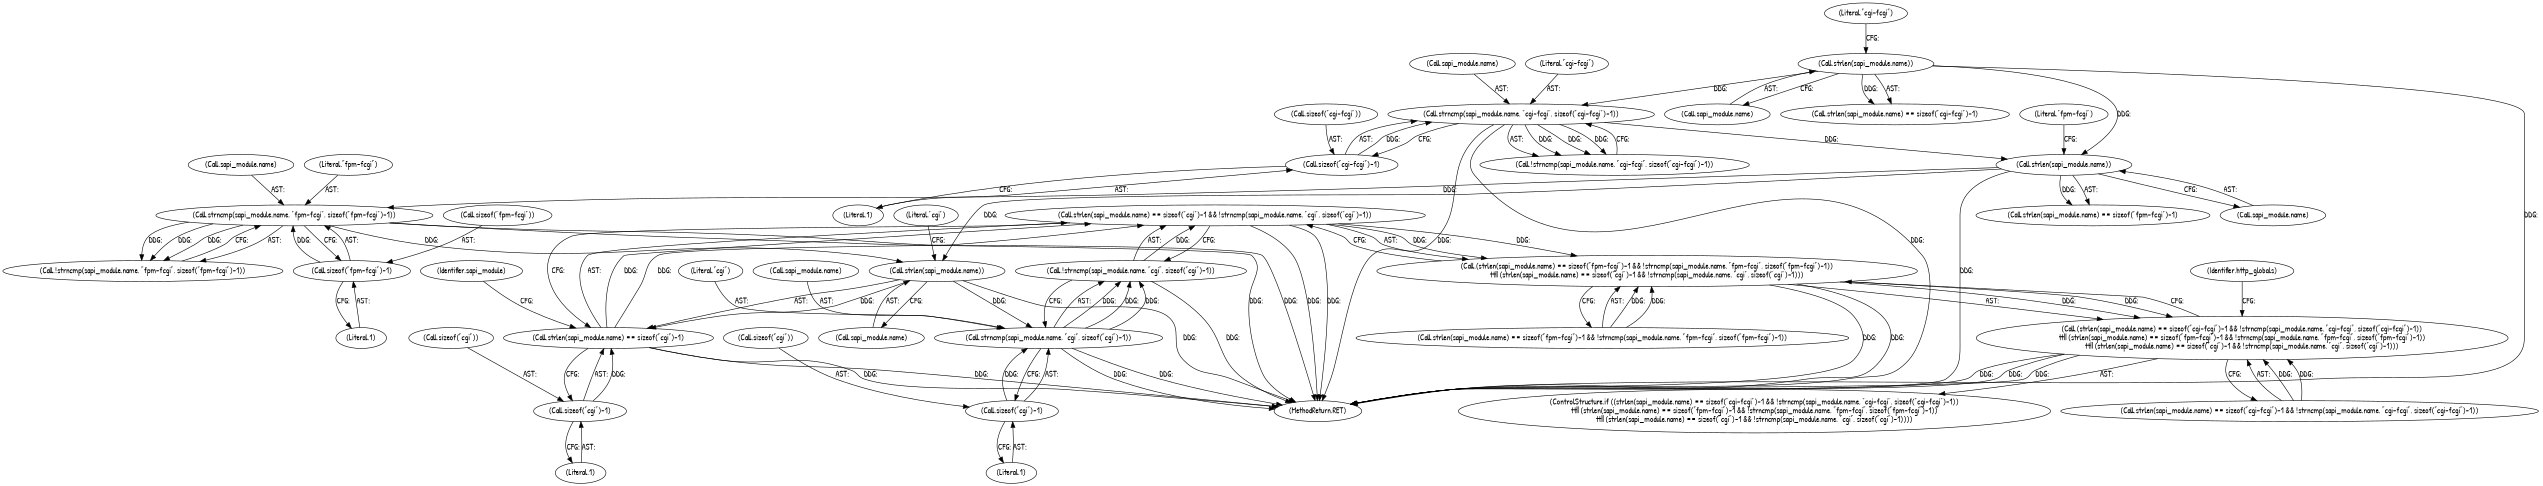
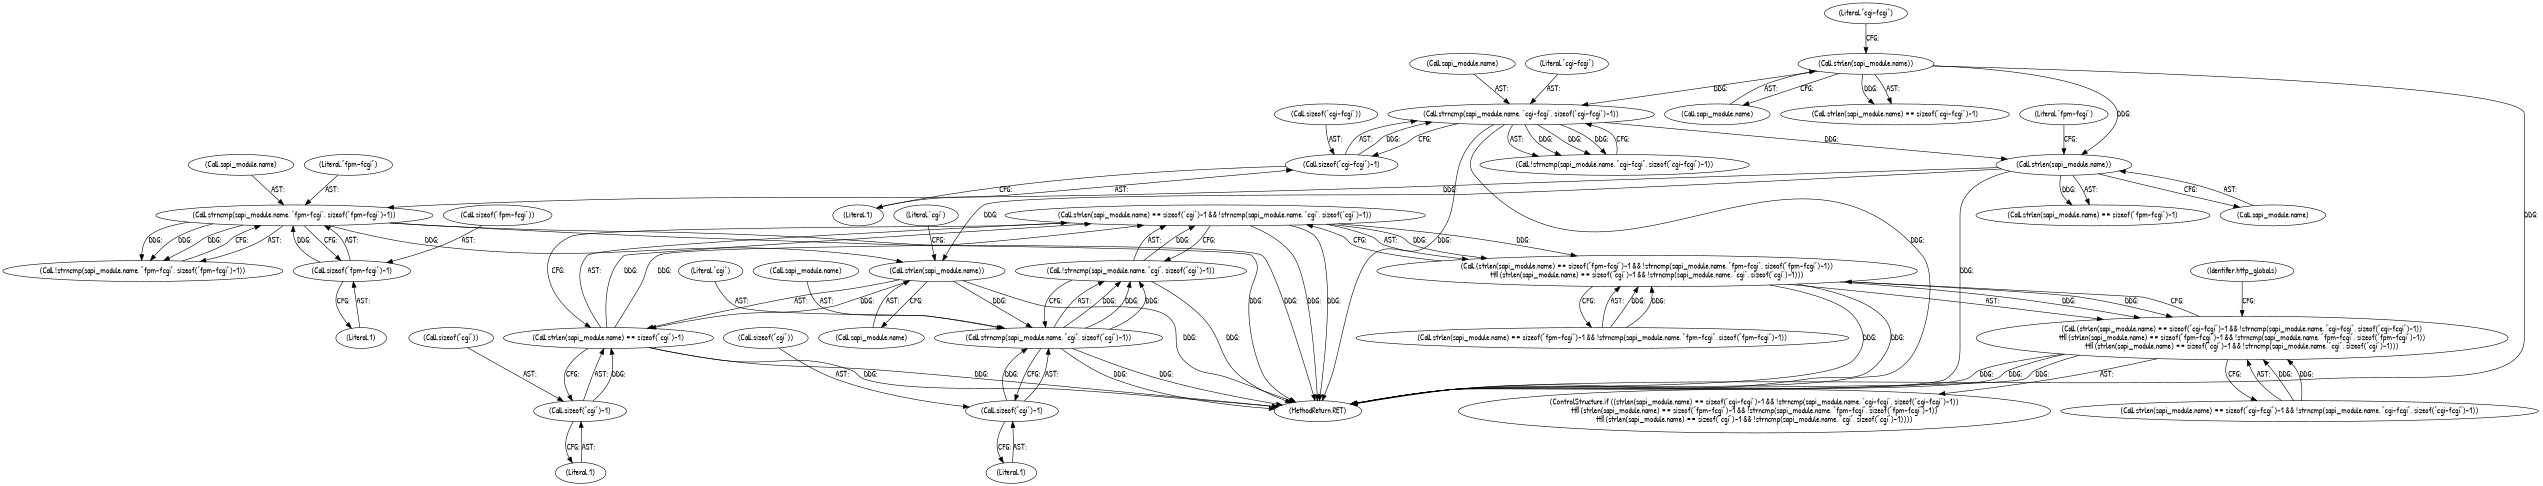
  digraph {
    fontname="Patrick Hand"
    node [fontname="Patrick Hand"]
    edge [fontname="Patrick Hand"]
    n1 [label="(Call,strlen(sapi_module.name) == sizeof(\"cgi\")-1 && !strncmp(sapi_module.name, \"cgi\", sizeof(\"cgi\")-1))"]
    n2 [label="(Call,strlen(sapi_module.name) == sizeof(\"cgi\")-1)"]
    n3 [label="(Call,!strncmp(sapi_module.name, \"cgi\", sizeof(\"cgi\")-1))"]
    n4 [label="(Call,(strlen(sapi_module.name) == sizeof(\"fpm-fcgi\")-1 && !strncmp(sapi_module.name, \"fpm-fcgi\", sizeof(\"fpm-fcgi\")-1))\n\t\t|| (strlen(sapi_module.name) == sizeof(\"cgi\")-1 && !strncmp(sapi_module.name, \"cgi\", sizeof(\"cgi\")-1)))"]
    n5 [label="(MethodReturn,RET)"]
    n6 [label="(Call,sizeof(\"cgi\")-1)"]
    n7 [label="(Call,strncmp(sapi_module.name, \"cgi\", sizeof(\"cgi\")-1))"]
    n8 [label="(Call,(strlen(sapi_module.name) == sizeof(\"cgi-fcgi\")-1 && !strncmp(sapi_module.name, \"cgi-fcgi\", sizeof(\"cgi-fcgi\")-1))\n\t\t|| (strlen(sapi_module.name) == sizeof(\"fpm-fcgi\")-1 && !strncmp(sapi_module.name, \"fpm-fcgi\", sizeof(\"fpm-fcgi\")-1))\n\t\t|| (strlen(sapi_module.name) == sizeof(\"cgi\")-1 && !strncmp(sapi_module.name, \"cgi\", sizeof(\"cgi\")-1)))"]
    n9 [label="(Call,strlen(sapi_module.name) == sizeof(\"fpm-fcgi\")-1 && !strncmp(sapi_module.name, \"fpm-fcgi\", sizeof(\"fpm-fcgi\")-1))"]
    n10 [label="(Literal,1)"]
    n11 [label="(Call,strlen(sapi_module.name))"]
    n12 [label="(Call,sapi_module.name)"]
    n13 [label="(Call,sizeof(\"cgi\")-1)"]
    n14 [label="(Call,strlen(sapi_module.name))"]
    n15 [label="(Call,strncmp(sapi_module.name, \"fpm-fcgi\", sizeof(\"fpm-fcgi\")-1))"]
    n16 [label="(Call,sapi_module.name)"]
    n17 [label="(Call,strlen(sapi_module.name) == sizeof(\"fpm-fcgi\")-1)"]
    n18 [label="(Call,sizeof(\"fpm-fcgi\")-1)"]
    n19 [label="(Call,!strncmp(sapi_module.name, \"fpm-fcgi\", sizeof(\"fpm-fcgi\")-1))"]
    n20 [label="(Call,strncmp(sapi_module.name, \"cgi-fcgi\", sizeof(\"cgi-fcgi\")-1))"]
    n21 [label="(Call,sizeof(\"cgi-fcgi\")-1)"]
    n22 [label="(Call,!strncmp(sapi_module.name, \"cgi-fcgi\", sizeof(\"cgi-fcgi\")-1))"]
    n23 [label="(Literal,1)"]
    n24 [label="(Call,strlen(sapi_module.name))"]
    n25 [label="(Call,sapi_module.name)"]
    n26 [label="(Call,strlen(sapi_module.name) == sizeof(\"cgi-fcgi\")-1)"]
    n27 [label="(Literal,1)"]
    n28 [label="(Literal,1)"]
    n29 [label="(ControlStructure,if ((strlen(sapi_module.name) == sizeof(\"cgi-fcgi\")-1 && !strncmp(sapi_module.name, \"cgi-fcgi\", sizeof(\"cgi-fcgi\")-1))\n\t\t|| (strlen(sapi_module.name) == sizeof(\"fpm-fcgi\")-1 && !strncmp(sapi_module.name, \"fpm-fcgi\", sizeof(\"fpm-fcgi\")-1))\n\t\t|| (strlen(sapi_module.name) == sizeof(\"cgi\")-1 && !strncmp(sapi_module.name, \"cgi\", sizeof(\"cgi\")-1))))"]
    n30 [label="(Call,strlen(sapi_module.name) == sizeof(\"cgi-fcgi\")-1 && !strncmp(sapi_module.name, \"cgi-fcgi\", sizeof(\"cgi-fcgi\")-1))"]
    n31 [label="(Literal,\"fpm-fcgi\")"]
    n32 [label="(Call,sizeof(\"cgi\"))"]
    n33 [label="(Literal,\"cgi\")"]
    n34 [label="(Literal,\"cgi\")"]
    n35 [label="(Call,sizeof(\"cgi\"))"]
    n36 [label="(Identifier,http_globals)"]
    n37 [label="(Call,sapi_module.name)"]
    n38 [label="(Literal,\"cgi-fcgi\")"]
    n39 [label="(Call,sizeof(\"fpm-fcgi\"))"]
    n40 [label="(Literal,\"fpm-fcgi\")"]
-   n41 [label="(Identifier,sapi_module)"]
    n42 [label="(Call,sizeof(\"cgi-fcgi\"))"]
    n43 [label="(Literal,\"cgi-fcgi\")"]
    n44 [label="(Call,sapi_module.name)"]
    n45 [label="(Call,sapi_module.name)"]
    n1 -> n2 [label="CFG: "]
    n1 -> n3 [label="CFG: "]
    n1 -> n4 [label="AST: "]
    n1 -> n4 [label="DDG: "]
    n1 -> n4 [label="DDG: "]
    n1 -> n5 [label="DDG: "]
    n1 -> n5 [label="DDG: "]
    n2 -> n1 [label="AST: "]
    n2 -> n1 [label="DDG: "]
    n2 -> n1 [label="DDG: "]
    n2 -> n5 [label="DDG: "]
    n2 -> n5 [label="DDG: "]
    n2 -> n6 [label="CFG: "]
    n3 -> n1 [label="AST: "]
    n3 -> n1 [label="DDG: "]
    n3 -> n5 [label="DDG: "]
    n3 -> n7 [label="CFG: "]
    n4 -> n1 [label="CFG: "]
    n4 -> n5 [label="DDG: "]
    n4 -> n5 [label="DDG: "]
    n4 -> n8 [label="AST: "]
    n4 -> n8 [label="DDG: "]
    n4 -> n8 [label="DDG: "]
    n4 -> n9 [label="CFG: "]
    n6 -> n2 [label="AST: "]
    n6 -> n2 [label="DDG: "]
    n6 -> n10 [label="CFG: "]
    n7 -> n3 [label="AST: "]
    n7 -> n3 [label="DDG: "]
    n7 -> n3 [label="DDG: "]
    n7 -> n3 [label="DDG: "]
    n7 -> n5 [label="DDG: "]
    n7 -> n5 [label="DDG: "]
    n7 -> n13 [label="CFG: "]
    n8 -> n4 [label="CFG: "]
    n8 -> n5 [label="DDG: "]
    n8 -> n5 [label="DDG: "]
    n8 -> n5 [label="DDG: "]
    n8 -> n29 [label="AST: "]
    n8 -> n30 [label="CFG: "]
    n9 -> n4 [label="AST: "]
    n9 -> n4 [label="DDG: "]
    n9 -> n4 [label="DDG: "]
    n10 -> n6 [label="AST: "]
    n11 -> n2 [label="AST: "]
    n11 -> n2 [label="DDG: "]
    n11 -> n5 [label="DDG: "]
    n11 -> n7 [label="DDG: "]
    n11 -> n12 [label="CFG: "]
    n12 -> n11 [label="AST: "]
    n13 -> n7 [label="AST: "]
    n13 -> n7 [label="DDG: "]
    n13 -> n28 [label="CFG: "]
    n14 -> n5 [label="DDG: "]
    n14 -> n11 [label="DDG: "]
    n14 -> n15 [label="DDG: "]
    n14 -> n16 [label="CFG: "]
    n14 -> n17 [label="AST: "]
    n14 -> n17 [label="DDG: "]
    n15 -> n5 [label="DDG: "]
    n15 -> n5 [label="DDG: "]
    n15 -> n11 [label="DDG: "]
    n15 -> n18 [label="CFG: "]
    n15 -> n19 [label="AST: "]
    n15 -> n19 [label="DDG: "]
    n15 -> n19 [label="DDG: "]
    n15 -> n19 [label="DDG: "]
    n16 -> n14 [label="AST: "]
    n18 -> n15 [label="AST: "]
    n18 -> n15 [label="DDG: "]
    n18 -> n27 [label="CFG: "]
    n19 -> n15 [label="CFG: "]
    n20 -> n5 [label="DDG: "]
    n20 -> n5 [label="DDG: "]
    n20 -> n14 [label="DDG: "]
    n20 -> n21 [label="CFG: "]
    n20 -> n22 [label="AST: "]
    n20 -> n22 [label="DDG: "]
    n20 -> n22 [label="DDG: "]
    n20 -> n22 [label="DDG: "]
    n21 -> n20 [label="AST: "]
    n21 -> n20 [label="DDG: "]
    n21 -> n23 [label="CFG: "]
    n22 -> n20 [label="CFG: "]
    n23 -> n21 [label="AST: "]
    n24 -> n5 [label="DDG: "]
    n24 -> n14 [label="DDG: "]
    n24 -> n20 [label="DDG: "]
    n24 -> n25 [label="CFG: "]
    n24 -> n26 [label="AST: "]
    n24 -> n26 [label="DDG: "]
    n25 -> n24 [label="AST: "]
    n27 -> n18 [label="AST: "]
    n28 -> n13 [label="AST: "]
    n30 -> n8 [label="AST: "]
    n30 -> n8 [label="DDG: "]
    n30 -> n8 [label="DDG: "]
    n31 -> n14 [label="CFG: "]
    n32 -> n6 [label="AST: "]
    n33 -> n7 [label="AST: "]
    n34 -> n11 [label="CFG: "]
    n35 -> n13 [label="AST: "]
    n36 -> n8 [label="CFG: "]
    n37 -> n20 [label="AST: "]
    n38 -> n20 [label="AST: "]
    n39 -> n18 [label="AST: "]
    n40 -> n15 [label="AST: "]
-   n41 -> n2 [label="CFG: "]
    n42 -> n21 [label="AST: "]
    n43 -> n24 [label="CFG: "]
    n44 -> n7 [label="AST: "]
    n45 -> n15 [label="AST: "]
  }
